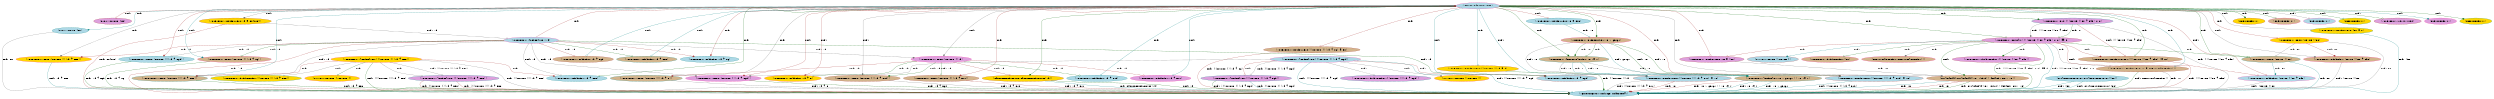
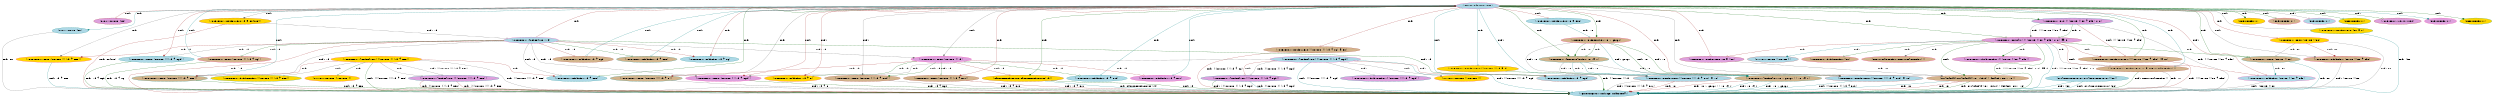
  digraph {
    fontname="DejaVu Sans Mono"
    node [color=teal fillcolor=tan fontname="DejaVu Sans Mono" style=filled]
    edge [arrowhead=odot color=darkgreen fontname="DejaVu Sans Mono"]
    n1 [color=deeppink fillcolor=lightblue label="(METHOD,tftp_connect)"]
    n2 [color=brown fillcolor=plum label="(PARAM,_QWORD *a1)"]
    n3 [fillcolor=lightblue label="(PARAM,_BYTE *a2)"]
    n4 [fillcolor=lightblue label="(<operator>.assignment,v8 = 512)"]
    n5 [color=brown fillcolor=gold label="(<operator>.assignment,v9 = a1[148])"]
    n6 [color=brown fillcolor=gold label="(IDENTIFIER,L,)"]
    n7 [color=deeppink label="(<operator>.greaterThan,v8 > 65464)"]
    n8 [label="(<operator>.lessEqualsThan,v8 <= 7)"]
    n9 [color=deeppink label="(IDENTIFIER,L,)"]
    n10 [color=deeppink fillcolor=gold label="(<operator>.cast,(_QWORD *)(v9 + 352))"]
    n11 [label="(<operator>.addition,v9 + 352)"]
    n12 [label="(<operator>.cast,(_QWORD *)(v9 + 352))"]
    n13 [fillcolor=lightblue label="(<operator>.addition,v9 + 352)"]
    n14 [color=deeppink fillcolor=lightblue label="(IDENTIFIER,L,)"]
    n15 [fillcolor=lightblue label="(<operator>.cast,(_QWORD *)(v9 + 360))"]
    n16 [color=brown label="(<operator>.addition,v9 + 360)"]
    n17 [color=deeppink fillcolor=plum label="(<operator>.cast,(_QWORD *)(v9 + 360))"]
    n18 [color=brown fillcolor=lightblue label="(<operator>.addition,v9 + 360)"]
    n19 [fillcolor=gold label="(IDENTIFIER,L,)"]
    n20 [color=brown label="(<operator>.assignment,*(_QWORD *)(v9 + 16) = a1)"]
    n21 [color=deeppink label="(<operator>.cast,(_QWORD *)(v9 + 16))"]
    n22 [fillcolor=lightblue label="(<operator>.addition,v9 + 16)"]
    n23 [color=brown fillcolor=gold label="(<operator>.assignment,*(_DWORD *)v9 = 0)"]
    n24 [color=deeppink fillcolor=plum label="(<operator>.cast,(_DWORD *)v9)"]
    n25 [label="(<operator>.cast,(_DWORD *)(v9 + 8))"]
    n26 [color=deeppink fillcolor=gold label="(<operator>.addition,v9 + 8)"]
    n27 [color=brown fillcolor=plum label="(<operator>.minus,-100)"]
    n28 [color=brown fillcolor=lightblue label="(<operator>.assignment,*(_DWORD *)(v9 + 340) = v8)"]
    n29 [color=brown label="(<operator>.cast,(_DWORD *)(v9 + 340))"]
    n30 [fillcolor=lightblue label="(<operator>.addition,v9 + 340)"]
    n31 [color=brown fillcolor=lightblue label="(<operator>.assignment,*(_DWORD *)(v9 + 344) = v8)"]
    n32 [color=brown label="(<operator>.cast,(_DWORD *)(v9 + 344))"]
    n33 [color=deeppink fillcolor=plum label="(<operator>.addition,v9 + 344)"]
    n34 [color=brown fillcolor=gold label="(tftp_set_timeouts,tftp_set_timeouts(v9))"]
    n35 [color=brown fillcolor=plum label="(<operator>.equals,(*((_BYTE *)a1 + 895) & 2) == 0)"]
    n36 [fillcolor=plum label="(<operator>.and,*((_BYTE *)a1 + 895) & 2)"]
    n37 [color=deeppink label="(<operator>.addition,(_BYTE *)a1 + 895)"]
    n38 [color=deeppink fillcolor=gold label="(<operator>.cast,(_BYTE *)a1)"]
    n39 [color=brown fillcolor=plum label="(<operator>.assignment,v3 = *a1)"]
    n40 [color=brown label="(<operator>.assignment,v4 = __errno_location())"]
    n41 [color=brown label="(Curl_failf,Curl_failf(v3, \"bind() failed; %s\", v5))"]
    n42 [color=deeppink fillcolor=plum label="(IDENTIFIER,L,)"]
    n43 [color=brown label="(<operators>.assignmentOr,*((_BYTE *)a1 + 895) |= 2u)"]
    n44 [color=deeppink fillcolor=lightblue label="(<operator>.addition,(_BYTE *)a1 + 895)"]
    n45 [label="(<operator>.cast,(_BYTE *)a1)"]
    n46 [fillcolor=gold label="(<operator>.assignment,*a2 = 1)"]
    n47 [fillcolor=gold label="(IDENTIFIER,L,)"]
    n48 [fillcolor=lightblue label="(METHOD_RETURN,__int63 __fastcall)"]
    n49 [color=deeppink fillcolor=lightblue label="(<operator>.logicalNot,!v9)"]
    n50 [label="(<operator>.logicalOr,v8 > 65464 || v8 <= 7)"]
    n51 [color=deeppink label="(<operator>.indirection,*a1)"]
    n52 [color=deeppink label="(__errno_location,__errno_location())"]
    n53 [color=brown fillcolor=plum label="(<operator>.indirection,*((_BYTE *)a1 + 895))"]
    n54 [color=brown fillcolor=lightblue label="(UNKNOWN,_BYTE *,_BYTE *)"]
    n55 [color=deeppink fillcolor=gold label="(<operator>.logicalNot,!*(_QWORD *)(v9 + 352))"]
    n56 [fillcolor=plum label="(<operator>.logicalNot,!*(_QWORD *)(v9 + 352))"]
    n57 [fillcolor=gold label="(<operator>.indirection,*(_QWORD *)(v9 + 352))"]
    n58 [color=deeppink fillcolor=gold label="(UNKNOWN,_QWORD *,_QWORD *)"]
    n59 [color=deeppink fillcolor=lightblue label="(<operator>.logicalNot,!*(_QWORD *)(v9 + 360))"]
    n60 [fillcolor=plum label="(<operator>.logicalNot,!*(_QWORD *)(v9 + 360))"]
    n61 [fillcolor=plum label="(<operator>.indirection,*(_QWORD *)(v9 + 360))"]
    n62 [color=deeppink fillcolor=gold label="(UNKNOWN,_QWORD *,_QWORD *)"]
    n63 [fillcolor=lightblue label="(Curl_pgrsStartNow,Curl_pgrsStartNow(*a1))"]
    n1 -> n2 [color=brown label="DDG: "]
    n1 -> n3 [arrowhead=diamond color=teal label="DDG: "]
    n1 -> n4 [color=brown label="DDG: "]
    n1 -> n5 [arrowhead=diamond color=gray40 label="DDG: "]
    n1 -> n6 [arrowhead=diamond label="DDG: "]
    n1 -> n7 [arrowhead=diamond label="DDG: "]
    n1 -> n8 [arrowhead=diamond label="DDG: "]
    n1 -> n9 [label="DDG: "]
    n1 -> n10 [arrowhead=diamond color=gray40 label="DDG: "]
    n1 -> n11 [color=teal label="DDG: "]
    n1 -> n12 [color=teal label="DDG: "]
    n1 -> n13 [label="DDG: "]
    n1 -> n14 [color=gray40 label="DDG: "]
    n1 -> n15 [arrowhead=diamond color=brown label="DDG: "]
    n1 -> n16 [color=teal label="DDG: "]
    n1 -> n17 [arrowhead=diamond color=brown label="DDG: "]
    n1 -> n18 [arrowhead=diamond color=teal label="DDG: "]
    n1 -> n19 [label="DDG: "]
    n1 -> n20 [color=brown label="DDG: "]
-   n1 -> n21 [arrowhead=diamond color=teal label="DDG: "]
+   n21 -> n1 [arrowhead=diamond color=teal label="DDG: "]
    n1 -> n22 [arrowhead=diamond color=brown label="DDG: "]
    n1 -> n23 [color=teal label="DDG: "]
    n1 -> n24 [arrowhead=diamond color=gray40 label="DDG: "]
    n1 -> n25 [color=gray40 label="DDG: "]
    n1 -> n26 [arrowhead=diamond color=brown label="DDG: "]
    n1 -> n27 [label="DDG: "]
    n1 -> n28 [arrowhead=diamond color=brown label="DDG: "]
    n1 -> n29 [arrowhead=diamond color=gray40 label="DDG: "]
    n1 -> n30 [color=teal label="DDG: "]
    n1 -> n31 [arrowhead=diamond color=teal label="DDG: "]
    n1 -> n32 [arrowhead=diamond color=brown label="DDG: "]
    n1 -> n33 [color=teal label="DDG: "]
    n1 -> n34 [arrowhead=diamond label="DDG: "]
    n1 -> n35 [label="DDG: "]
    n1 -> n36 [arrowhead=diamond label="DDG: "]
    n1 -> n37 [arrowhead=diamond color=gray40 label="DDG: "]
    n1 -> n38 [color=brown label="DDG: "]
    n1 -> n39 [color=brown label="DDG: "]
    n1 -> n40 [color=teal label="DDG: "]
    n1 -> n41 [color=gray40 label="DDG: "]
    n1 -> n42 [arrowhead=diamond color=teal label="DDG: "]
    n1 -> n43 [label="DDG: "]
    n1 -> n44 [color=brown label="DDG: "]
    n1 -> n45 [label="DDG: "]
    n1 -> n46 [color=gray40 label="DDG: "]
    n1 -> n47 [arrowhead=diamond label="DDG: "]
    n3 -> n48 [color=gray40 label="DDG: a2"]
    n4 -> n7 [color=teal label="DDG: v8"]
    n5 -> n48 [color=brown label="DDG: a1[148]"]
    n5 -> n49 [color=gray40 label="DDG: v9"]
    n7 -> n8 [arrowhead=diamond label="DDG: v8"]
    n7 -> n8 [label="CDG: "]
    n7 -> n28 [label="DDG: v8"]
    n7 -> n31 [arrowhead=diamond color=gray40 label="DDG: v8"]
    n7 -> n50 [arrowhead=diamond label="DDG: v8"]
    n7 -> n50 [color=teal label="DDG: 65464"]
    n8 -> n28 [arrowhead=diamond color=gray40 label="DDG: v8"]
    n8 -> n31 [color=gray40 label="DDG: v8"]
    n8 -> n50 [arrowhead=diamond color=teal label="DDG: v8"]
    n8 -> n50 [color=teal label="DDG: 7"]
    n10 -> n48 [color=teal label="DDG: v9 + 352"]
    n12 -> n48 [label="DDG: v9 + 352"]
    n15 -> n48 [arrowhead=diamond label="DDG: v9 + 360"]
    n17 -> n48 [arrowhead=diamond label="DDG: v9 + 360"]
    n20 -> n48 [arrowhead=diamond color=brown label="DDG: *(_QWORD *)(v9 + 16)"]
    n21 -> n48 [label="DDG: v9 + 16"]
    n23 -> n48 [arrowhead=diamond label="DDG: *(_DWORD *)v9"]
    n24 -> n25 [arrowhead=diamond color=brown label="DDG: v9"]
    n24 -> n26 [label="DDG: v9"]
    n24 -> n29 [arrowhead=diamond label="DDG: v9"]
    n24 -> n30 [label="DDG: v9"]
    n24 -> n32 [label="DDG: v9"]
    n24 -> n33 [color=brown label="DDG: v9"]
    n24 -> n34 [color=brown label="DDG: v9"]
    n25 -> n48 [color=gray40 label="DDG: v9 + 8"]
    n28 -> n48 [arrowhead=diamond color=teal label="DDG: *(_DWORD *)(v9 + 340)"]
    n29 -> n48 [color=gray40 label="DDG: v9 + 340"]
    n31 -> n48 [arrowhead=diamond color=brown label="DDG: v8"]
    n31 -> n48 [color=gray40 label="DDG: *(_DWORD *)(v9 + 344)"]
    n32 -> n48 [arrowhead=diamond color=brown label="DDG: v9 + 344"]
    n34 -> n48 [arrowhead=diamond color=teal label="DDG: tftp_set_timeouts(v9)"]
    n34 -> n48 [label="DDG: v9"]
    n35 -> n39 [color=brown label="CDG: "]
    n35 -> n40 [color=gray40 label="CDG: "]
    n35 -> n41 [arrowhead=diamond label="CDG: "]
    n35 -> n43 [arrowhead=diamond color=brown label="CDG: "]
    n35 -> n44 [color=brown label="CDG: "]
    n35 -> n45 [label="CDG: "]
    n35 -> n48 [arrowhead=diamond color=teal label="DDG: *((_BYTE *)a1 + 895) & 2"]
    n35 -> n48 [arrowhead=diamond label="DDG: (*((_BYTE *)a1 + 895) & 2) == 0"]
    n35 -> n51 [label="CDG: "]
    n35 -> n52 [arrowhead=diamond color=gray40 label="CDG: "]
    n35 -> n53 [arrowhead=diamond label="CDG: "]
    n35 -> n54 [arrowhead=diamond color=teal label="CDG: "]
    n36 -> n35 [arrowhead=diamond color=gray40 label="DDG: *((_BYTE *)a1 + 895)"]
    n36 -> n35 [label="DDG: 2"]
    n36 -> n43 [color=brown label="DDG: *((_BYTE *)a1 + 895)"]
    n36 -> n48 [arrowhead=diamond color=gray40 label="DDG: *((_BYTE *)a1 + 895)"]
    n37 -> n48 [arrowhead=diamond color=gray40 label="DDG: (_BYTE *)a1"]
    n38 -> n37 [arrowhead=diamond color=brown label="DDG: a1"]
    n38 -> n45 [color=gray40 label="DDG: a1"]
    n38 -> n48 [color=gray40 label="DDG: a1"]
    n39 -> n41 [arrowhead=diamond color=gray40 label="DDG: v3"]
    n40 -> n48 [color=gray40 label="DDG: v4"]
    n40 -> n48 [arrowhead=diamond label="DDG: __errno_location()"]
    n41 -> n48 [color=brown label="DDG: v5"]
    n41 -> n48 [arrowhead=diamond label="DDG: Curl_failf(v3, \"bind() failed; %s\", v5)"]
    n41 -> n48 [arrowhead=diamond color=teal label="DDG: v3"]
    n43 -> n48 [arrowhead=diamond color=brown label="DDG: *((_BYTE *)a1 + 895)"]
    n44 -> n48 [arrowhead=diamond color=gray40 label="DDG: (_BYTE *)a1"]
    n45 -> n44 [arrowhead=diamond color=teal label="DDG: a1"]
    n45 -> n48 [color=teal label="DDG: a1"]
    n46 -> n48 [arrowhead=diamond color=teal label="DDG: *a2"]
    n49 -> n1 [arrowhead=diamond color=brown label="DDG: "]
    n49 -> n10 [arrowhead=diamond color=brown label="DDG: v9"]
    n49 -> n11 [label="DDG: v9"]
    n49 -> n12 [color=gray40 label="DDG: v9"]
    n49 -> n13 [color=gray40 label="DDG: v9"]
    n49 -> n15 [color=gray40 label="DDG: v9"]
    n49 -> n16 [color=brown label="DDG: v9"]
    n49 -> n17 [arrowhead=diamond color=gray40 label="DDG: v9"]
    n49 -> n18 [label="DDG: v9"]
    n49 -> n21 [label="DDG: v9"]
    n49 -> n22 [arrowhead=diamond color=brown label="DDG: v9"]
    n49 -> n24 [arrowhead=diamond color=gray40 label="DDG: v9"]
    n49 -> n48 [color=brown label="DDG: !v9"]
    n50 -> n48 [arrowhead=diamond color=brown label="DDG: v8 > 65464 || v8 <= 7"]
    n50 -> n48 [arrowhead=diamond color=teal label="DDG: v8 <= 7"]
    n50 -> n48 [color=teal label="DDG: v8 > 65464"]
    n55 -> n12 [arrowhead=diamond color=brown label="CDG: "]
    n55 -> n13 [arrowhead=diamond color=brown label="CDG: "]
    n55 -> n48 [arrowhead=diamond label="DDG: !*(_QWORD *)(v9 + 352)"]
    n55 -> n48 [color=gray40 label="DDG: *(_QWORD *)(v9 + 352)"]
    n55 -> n56 [color=gray40 label="DDG: *(_QWORD *)(v9 + 352)"]
    n55 -> n56 [color=gray40 label="CDG: "]
    n55 -> n57 [color=gray40 label="CDG: "]
    n55 -> n58 [label="CDG: "]
    n56 -> n48 [color=brown label="DDG: *(_QWORD *)(v9 + 352)"]
    n56 -> n48 [arrowhead=diamond color=brown label="DDG: !*(_QWORD *)(v9 + 352)"]
    n59 -> n17 [arrowhead=diamond color=gray40 label="CDG: "]
    n59 -> n18 [arrowhead=diamond color=brown label="CDG: "]
    n59 -> n48 [color=teal label="DDG: !*(_QWORD *)(v9 + 360)"]
    n59 -> n48 [color=teal label="DDG: *(_QWORD *)(v9 + 360)"]
    n59 -> n60 [color=gray40 label="DDG: *(_QWORD *)(v9 + 360)"]
    n59 -> n60 [color=brown label="CDG: "]
    n59 -> n61 [color=gray40 label="CDG: "]
    n59 -> n62 [arrowhead=diamond color=gray40 label="CDG: "]
    n60 -> n48 [label="DDG: !*(_QWORD *)(v9 + 360)"]
    n60 -> n48 [color=teal label="DDG: *(_QWORD *)(v9 + 360)"]
    n63 -> n48 [arrowhead=diamond color=teal label="DDG: *a1"]
    n63 -> n48 [color=teal label="DDG: Curl_pgrsStartNow(*a1)"]
  }
